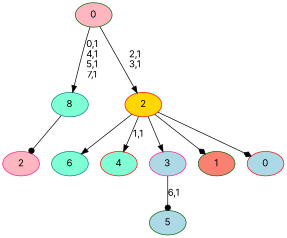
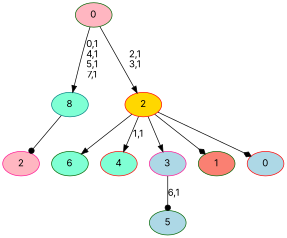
  digraph {
    fontname=Inter
    node [color=darkgreen fillcolor=aquamarine fontname=Inter style=filled]
    edge [arrowhead=normal fontname=Inter]
-   n1 [color=teal label=6]
+   n1 [label=6]
    n2 [fillcolor=lightblue label=5]
    n3 [color=red label=4]
    n4 [color=deeppink fillcolor=lightblue label=3]
    n5 [color=deeppink fillcolor=lightpink label=2]
    8 [color=teal]
    n7 [fillcolor=salmon label=1]
    n8 [color=red fillcolor=lightblue label=0]
    2 [color=red fillcolor=gold]
    0 [fillcolor=lightpink]
    n4 -> n2 [arrowhead=dot label="6,1"]
    8 -> n5 [arrowhead=dot]
    2 -> n1
    2 -> n3 [label="1,1"]
    2 -> n4
    2 -> n7 [arrowhead=diamond]
    2 -> n8 [arrowhead=diamond]
    0 -> 8 [label="0,1\n4,1\n5,1\n7,1"]
    0 -> 2 [label="2,1\n3,1"]
  }
